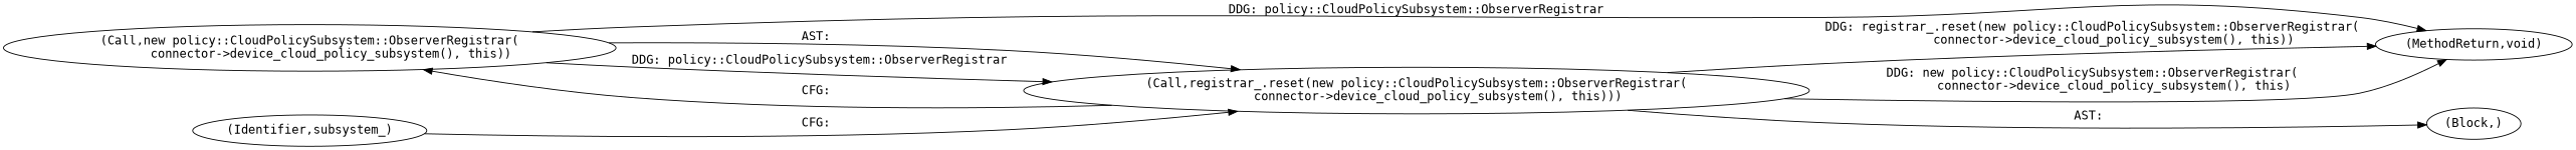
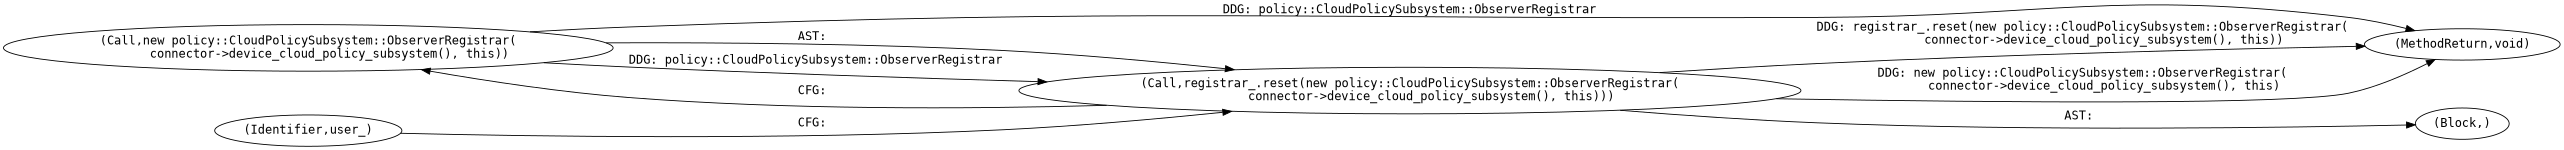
  digraph {
    fontname="DejaVu Sans Mono"
    rankdir=LR
    node [fontname="DejaVu Sans Mono"]
    edge [fontname="DejaVu Sans Mono"]
    n1 [label="(Call,new policy::CloudPolicySubsystem::ObserverRegistrar(\n      connector->device_cloud_policy_subsystem(), this))"]
    n2 [label="(Call,registrar_.reset(new policy::CloudPolicySubsystem::ObserverRegistrar(\n      connector->device_cloud_policy_subsystem(), this)))"]
    n3 [label="(MethodReturn,void)"]
    n4 [label="(Block,)"]
-   n5 [label="(Identifier,subsystem_)"]
+   n5 [label="(Identifier,user_)"]
    n1 -> n2 [label="AST: "]
    n1 -> n2 [label="DDG: policy::CloudPolicySubsystem::ObserverRegistrar"]
    n1 -> n3 [label="DDG: policy::CloudPolicySubsystem::ObserverRegistrar"]
    n2 -> n1 [label="CFG: "]
    n2 -> n3 [label="DDG: registrar_.reset(new policy::CloudPolicySubsystem::ObserverRegistrar(\n      connector->device_cloud_policy_subsystem(), this))"]
    n2 -> n3 [label="DDG: new policy::CloudPolicySubsystem::ObserverRegistrar(\n      connector->device_cloud_policy_subsystem(), this)"]
    n2 -> n4 [label="AST: "]
    n5 -> n2 [label="CFG: "]
  }
